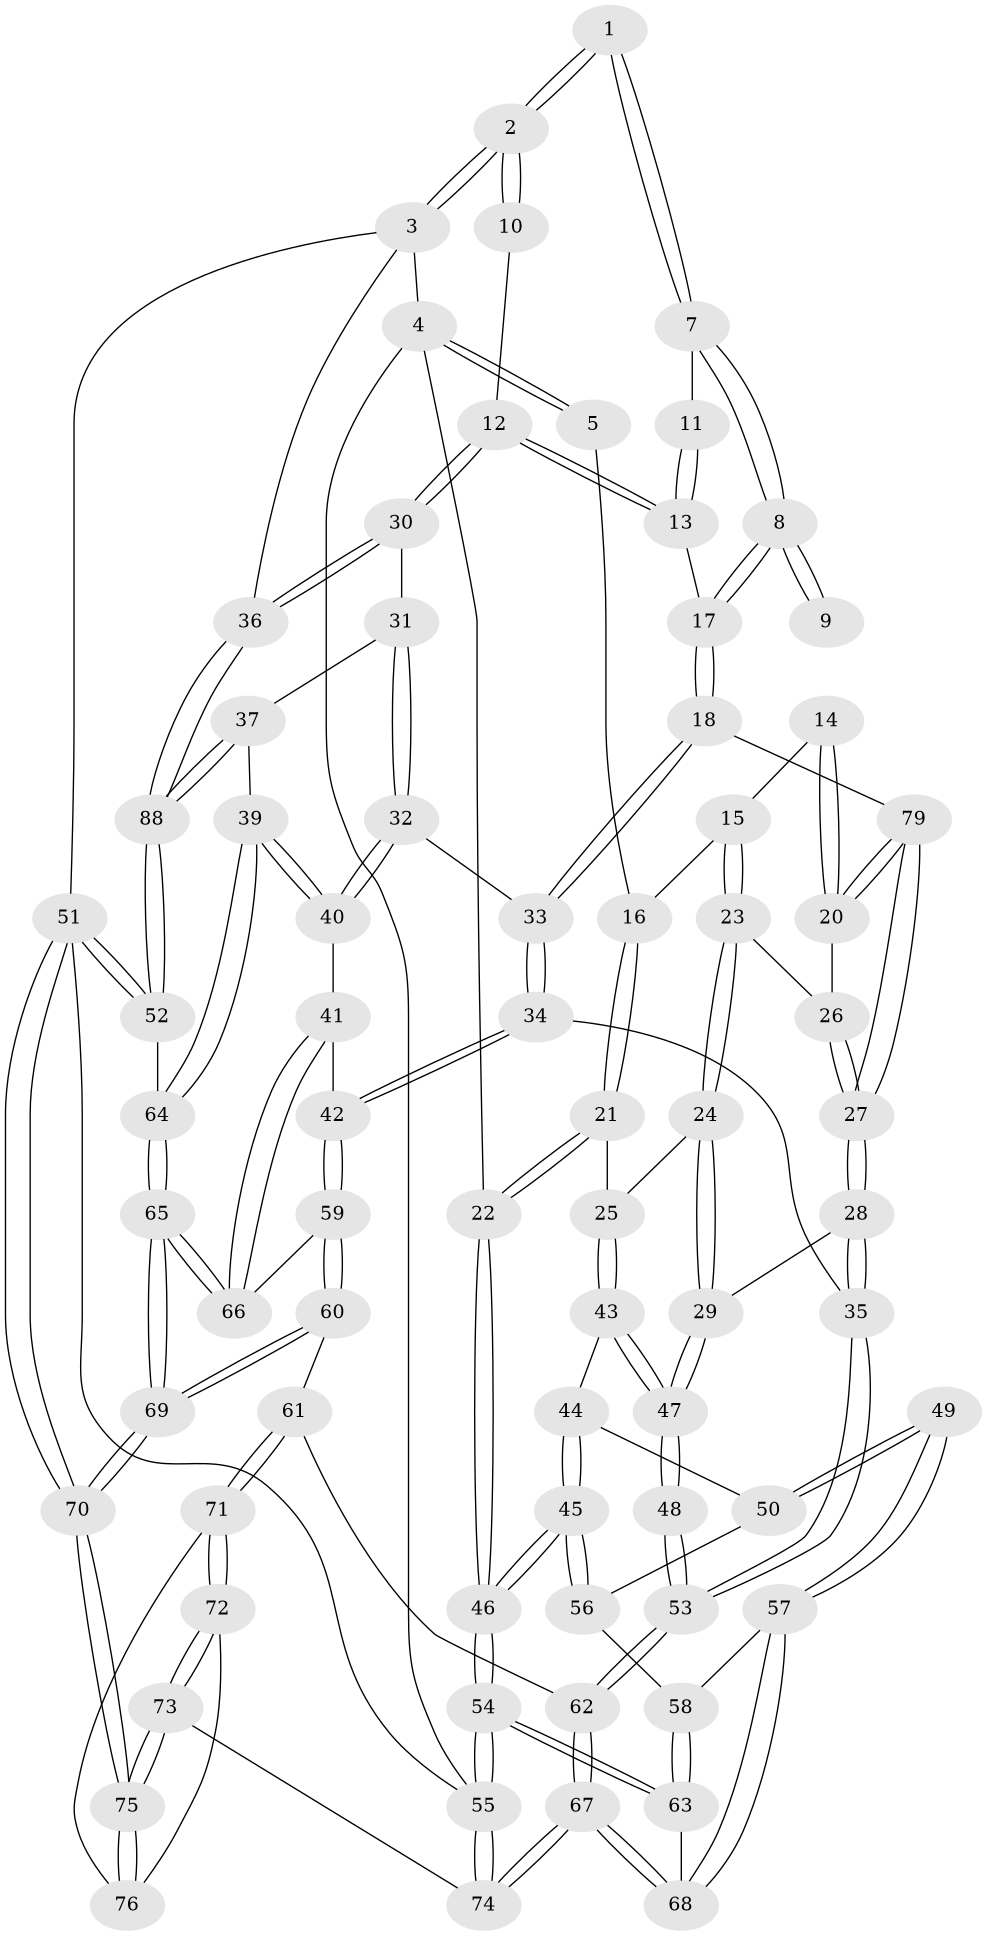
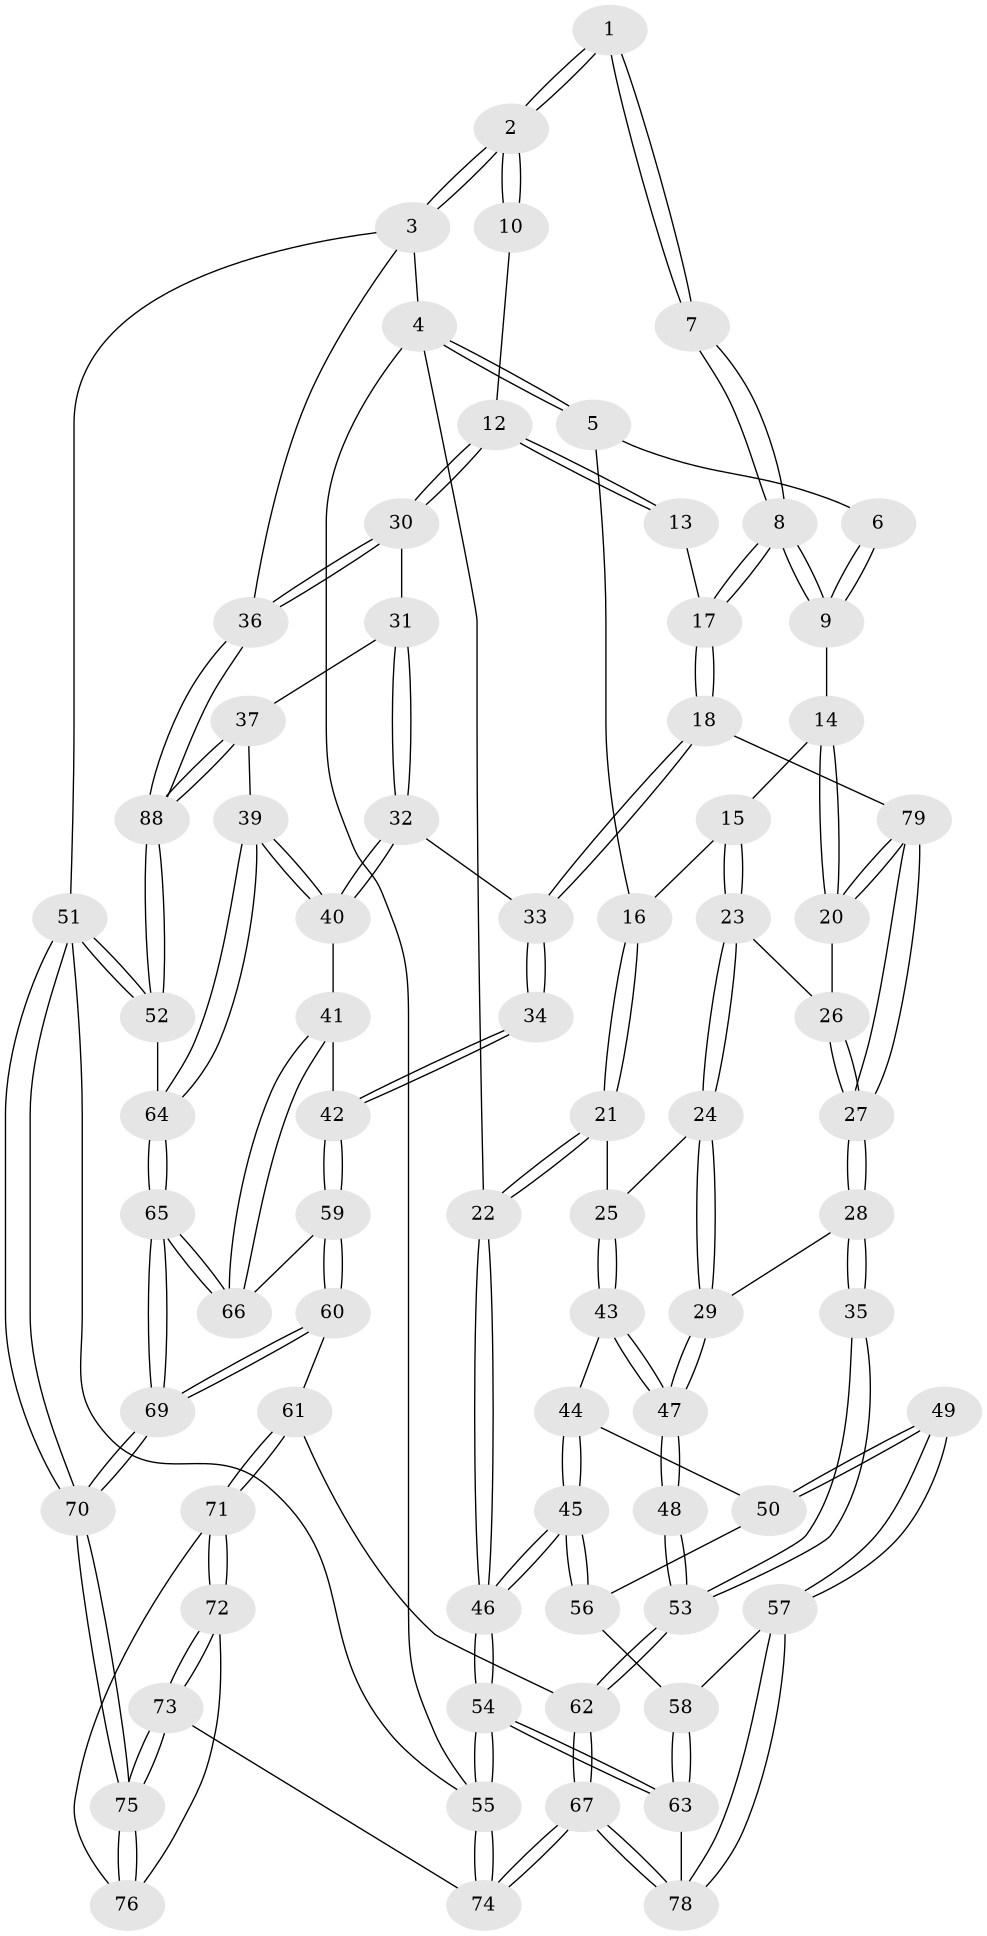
  graph {
    node [color=gray90 style=filled]
    1
    2
    7
    3
    10
    8
-   11
    4
    36
    51
    12
    5
    22
    55
    n15 [label=88]
    52
    70
+   6
    16
    46
    74
    9
    21
    14
    17
    13
    18
    15
    20
    30
    31
    23
    26
    24
    25
    n36 [label=79]
    33
    27
    34
    28
    43
    54
    29
    47
    44
    35
    53
    48
    32
    37
    40
    39
    41
    42
    59
    62
    64
    65
    66
    60
    45
    50
    56
    58
    63
    49
    57
-   68
+   68 [label=78]
    75
    67
    61
    69
    71
    72
    76
    73
    1 -- 2
    1 -- 2
    1 -- 7
    1 -- 7
    2 -- 3
    2 -- 3
    2 -- 10
    2 -- 10
    7 -- 8
    7 -- 8
-   7 -- 11
    3 -- 4
    3 -- 36
    3 -- 51
    10 -- 12
    8 -- 9
    8 -- 9
    8 -- 17
    8 -- 17
-   11 -- 13
-   11 -- 13
    4 -- 5
    4 -- 5
    4 -- 22
    4 -- 55
    36 -- n15
    36 -- n15
    51 -- 55
    51 -- 52
    51 -- 52
    51 -- 70
    51 -- 70
    12 -- 13
    12 -- 13
    12 -- 30
    12 -- 30
+   5 -- 6
    5 -- 16
    22 -- 46
    22 -- 46
    55 -- 74
    55 -- 74
    n15 -- 52
    n15 -- 52
    52 -- 64
    70 -- 75
    70 -- 75
+   6 -- 9
+   6 -- 9
    16 -- 21
    16 -- 21
    46 -- 54
    46 -- 54
+   9 -- 14
    21 -- 22
    21 -- 22
    21 -- 25
    14 -- 15
    14 -- 20
    14 -- 20
    17 -- 18
    17 -- 18
    13 -- 17
    18 -- n36
    18 -- 33
    18 -- 33
    15 -- 16
    15 -- 23
    15 -- 23
    20 -- 26
    30 -- 36
    30 -- 36
    30 -- 31
    31 -- 32
    31 -- 32
    31 -- 37
    23 -- 26
    23 -- 24
    23 -- 24
    26 -- 27
    26 -- 27
    24 -- 25
    24 -- 29
    24 -- 29
    25 -- 43
    25 -- 43
    n36 -- 20
    n36 -- 20
    n36 -- 27
    n36 -- 27
    33 -- 34
    33 -- 34
    27 -- 28
    27 -- 28
-   34 -- 35
    34 -- 42
    34 -- 42
    28 -- 29
    28 -- 35
    28 -- 35
    43 -- 47
    43 -- 47
    43 -- 44
    54 -- 55
    54 -- 55
    54 -- 63
    54 -- 63
    29 -- 47
    29 -- 47
    47 -- 48
    47 -- 48
    44 -- 45
    44 -- 45
    44 -- 50
    35 -- 53
    35 -- 53
    53 -- 62
    53 -- 62
    48 -- 53
    48 -- 53
    32 -- 33
    32 -- 40
    32 -- 40
    37 -- n15
    37 -- n15
    37 -- 39
    40 -- 41
    39 -- 40
    39 -- 40
    39 -- 64
    39 -- 64
    41 -- 42
    41 -- 66
    41 -- 66
    42 -- 59
    42 -- 59
    59 -- 66
    59 -- 60
    59 -- 60
    62 -- 67
    62 -- 67
    64 -- 65
    64 -- 65
    65 -- 66
    65 -- 66
    65 -- 69
    65 -- 69
    60 -- 61
    60 -- 69
    60 -- 69
    45 -- 46
    45 -- 46
    45 -- 56
    45 -- 56
    50 -- 56
    56 -- 58
    58 -- 63
    58 -- 63
    63 -- 68
    49 -- 50
    49 -- 50
    49 -- 57
    49 -- 57
    57 -- 58
    57 -- 68
    57 -- 68
    75 -- 76
    75 -- 76
    67 -- 74
    67 -- 74
    67 -- 68
    67 -- 68
    61 -- 62
    61 -- 71
    61 -- 71
    69 -- 70
    69 -- 70
    71 -- 72
    71 -- 72
    71 -- 76
    72 -- 76
    72 -- 73
    72 -- 73
    73 -- 74
    73 -- 75
    73 -- 75
  }
